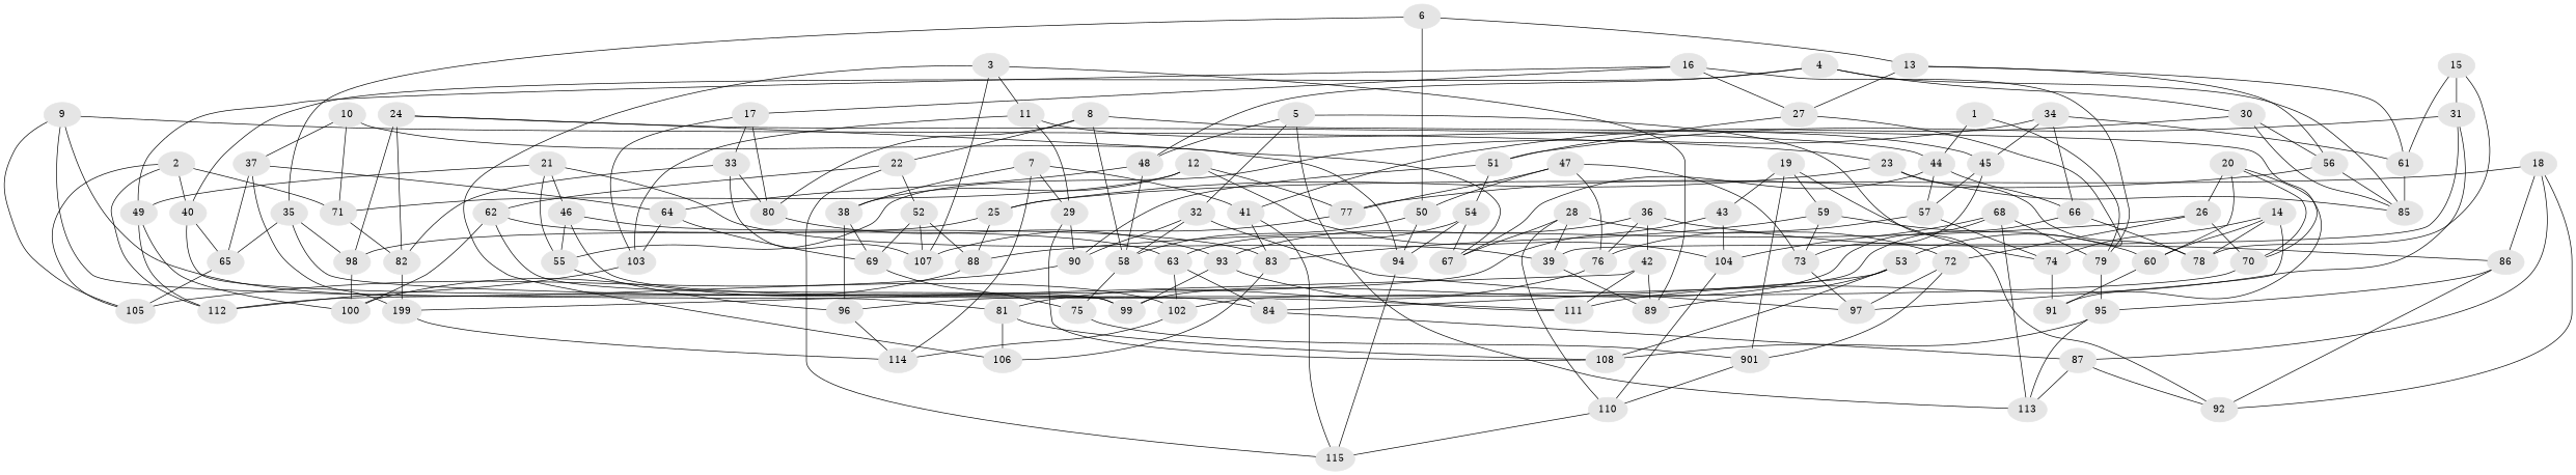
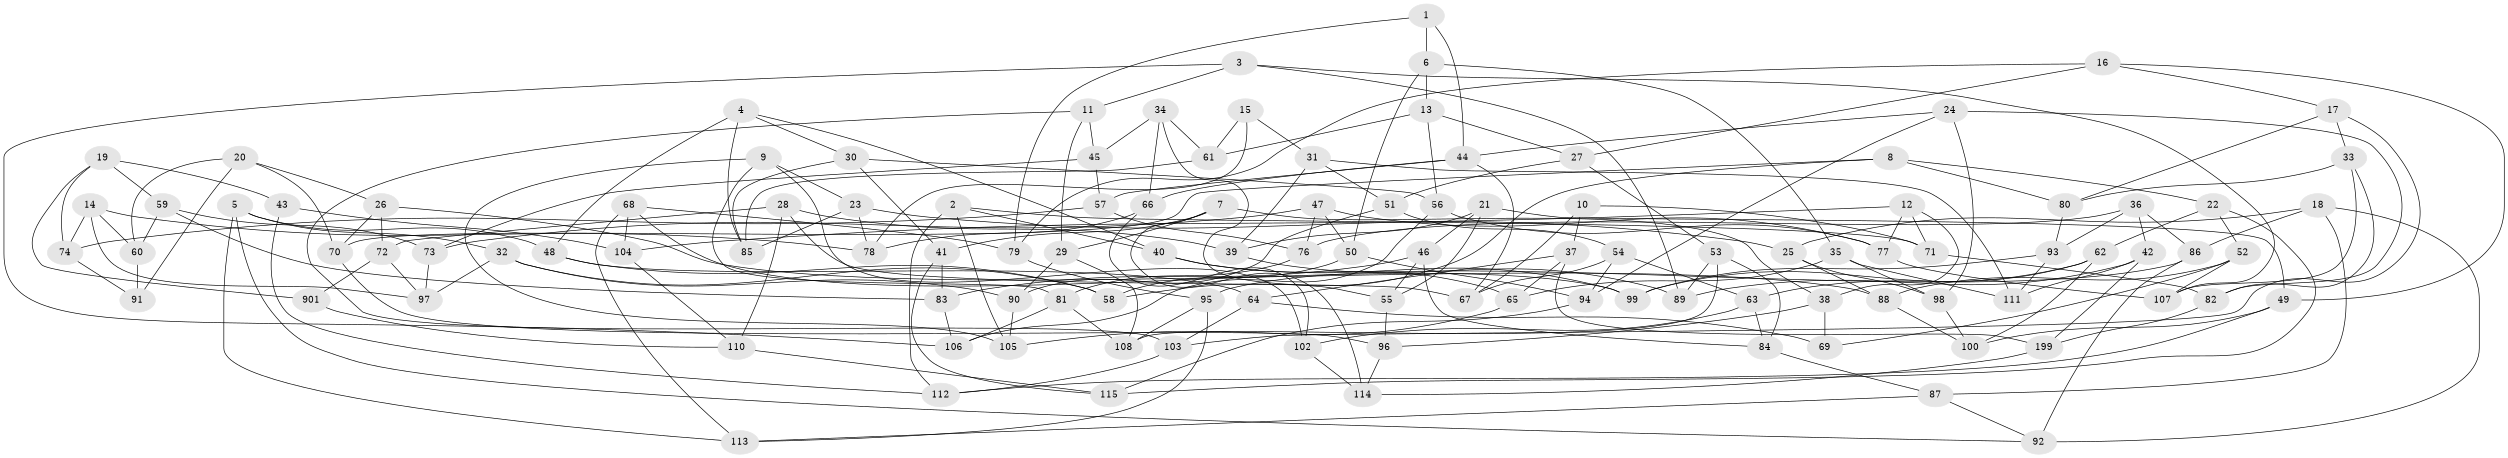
  graph {
    node [color=gray90 style=filled]
    1
    6
    44
    79
    13
    35
    50
    66
    67
    57
    102
    78
    95
    2
    40
    71
    105
    112
    65
    99
    82
    3
    11
    89
    106
    107
    29
    45
    103
    4
    30
    48
    85
    41
    56
    58
    64
    5
    32
    92
    113
    97
    90
    27
    61
    98
    111
    94
    7
    38
    114
    108
    69
    96
    115
    83
    8
    22
    70
    80
    52
    62
    43
    104
    93
    9
    23
    81
    25
    10
    37
    15
    31
    n74 [label=199]
    73
    12
    77
    110
    51
    53
    14
    60
    74
    91
    39
    16
    17
    49
    33
    100
    18
    86
    87
    88
    19
    59
    n97 [label=901]
    20
    26
    72
    21
    46
    55
    84
    63
    24
    54
    28
-   75
    34
    36
    42
    76
    47
    68
+   1 -- 6
    1 -- 44
    1 -- 79
    6 -- 13
    6 -- 35
    6 -- 50
    44 -- 66
    44 -- 67
    44 -- 57
    79 -- 95
    13 -- 56
    13 -- 27
    13 -- 61
    35 -- 65
    35 -- 98
    35 -- 111
    50 -- 58
    50 -- 94
    66 -- 102
    66 -- 78
    57 -- 74
    57 -- 76
    102 -- 114
    95 -- 113
    95 -- 108
    2 -- 40
    2 -- 71
    2 -- 105
    2 -- 112
    40 -- 65
    40 -- 99
    71 -- 82
    65 -- 105
    82 -- n74
    3 -- 11
    3 -- 89
    3 -- 106
    3 -- 107
    11 -- 29
    11 -- 45
    11 -- 103
    29 -- 90
    29 -- 108
    45 -- 57
    45 -- 73
    103 -- 112
    4 -- 40
    4 -- 30
    4 -- 48
    4 -- 85
    30 -- 85
    30 -- 41
    30 -- 56
    48 -- 58
    48 -- 64
    41 -- 115
    41 -- 83
-   56 -- 85
+   56 -- 106
    56 -- 77
-   58 -- 75
    64 -- 103
    64 -- 69
    5 -- 48
    5 -- 32
    5 -- 92
    5 -- 113
    32 -- 58
    32 -- 97
    32 -- 90
    90 -- 105
    27 -- 51
    27 -- 53
    61 -- 85
    98 -- 100
    94 -- 115
    7 -- 29
    7 -- 41
    7 -- 38
    7 -- 114
    38 -- 69
    38 -- 96
-   69 -- 75
    96 -- 114
    83 -- 106
    8 -- 58
    8 -- 22
    8 -- 70
    8 -- 80
    22 -- 115
    22 -- 52
    22 -- 62
    70 -- 96
    80 -- 93
    52 -- 107
    52 -- 69
    52 -- 88
    62 -- 99
    62 -- 100
    62 -- 63
    43 -- 112
    43 -- 104
    104 -- 110
    93 -- 99
    93 -- 111
    9 -- 102
    9 -- 105
    9 -- 23
    9 -- 81
    23 -- 78
    23 -- 85
    23 -- 25
    81 -- 106
    81 -- 108
    25 -- 98
    25 -- 88
    10 -- 67
    10 -- 71
    10 -- 37
    37 -- 65
    37 -- 64
    37 -- n74
    15 -- 78
    15 -- 61
    15 -- 31
    31 -- 111
    31 -- 51
    31 -- 39
    n74 -- 114
    73 -- 97
    12 -- 71
    12 -- 38
    12 -- 104
    12 -- 77
    77 -- 107
    110 -- 115
    51 -- 90
    51 -- 54
    53 -- 89
    53 -- 108
    53 -- 84
    14 -- 78
    14 -- 97
    14 -- 60
    14 -- 74
    60 -- 91
    74 -- 91
    39 -- 89
    16 -- 79
    16 -- 27
    16 -- 17
    16 -- 49
    17 -- 103
    17 -- 80
    17 -- 33
    49 -- 112
    49 -- 100
    33 -- 82
    33 -- 107
    33 -- 80
    18 -- 92
    18 -- 25
    18 -- 86
    18 -- 87
    86 -- 95
    86 -- 92
    87 -- 92
    87 -- 113
    88 -- 100
    19 -- 43
    19 -- 74
    19 -- 59
    19 -- n97
    59 -- 83
    59 -- 73
    59 -- 60
    n97 -- 110
    20 -- 70
    20 -- 60
    20 -- 91
    20 -- 26
    26 -- 70
    26 -- 88
    26 -- 72
    72 -- 97
    72 -- n97
    21 -- 39
    21 -- 49
    21 -- 46
    21 -- 55
    46 -- 83
    46 -- 55
    46 -- 84
    55 -- 96
    84 -- 87
    63 -- 102
    63 -- 84
    24 -- 44
    24 -- 82
    24 -- 98
    24 -- 94
    54 -- 67
    54 -- 94
    54 -- 63
    28 -- 67
    28 -- 110
    28 -- 39
    28 -- 72
-   75 -- n97
    34 -- 66
    34 -- 45
    34 -- 61
    34 -- 55
    36 -- 93
    36 -- 86
    36 -- 42
    36 -- 76
    42 -- 89
    42 -- 111
    42 -- n74
    76 -- 81
    47 -- 50
    47 -- 73
    47 -- 77
    47 -- 76
    68 -- 79
    68 -- 99
    68 -- 113
    68 -- 104
  }
